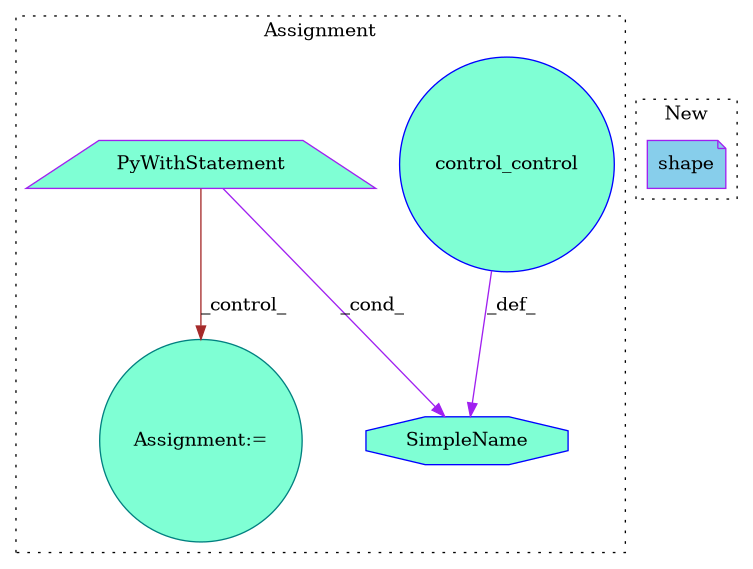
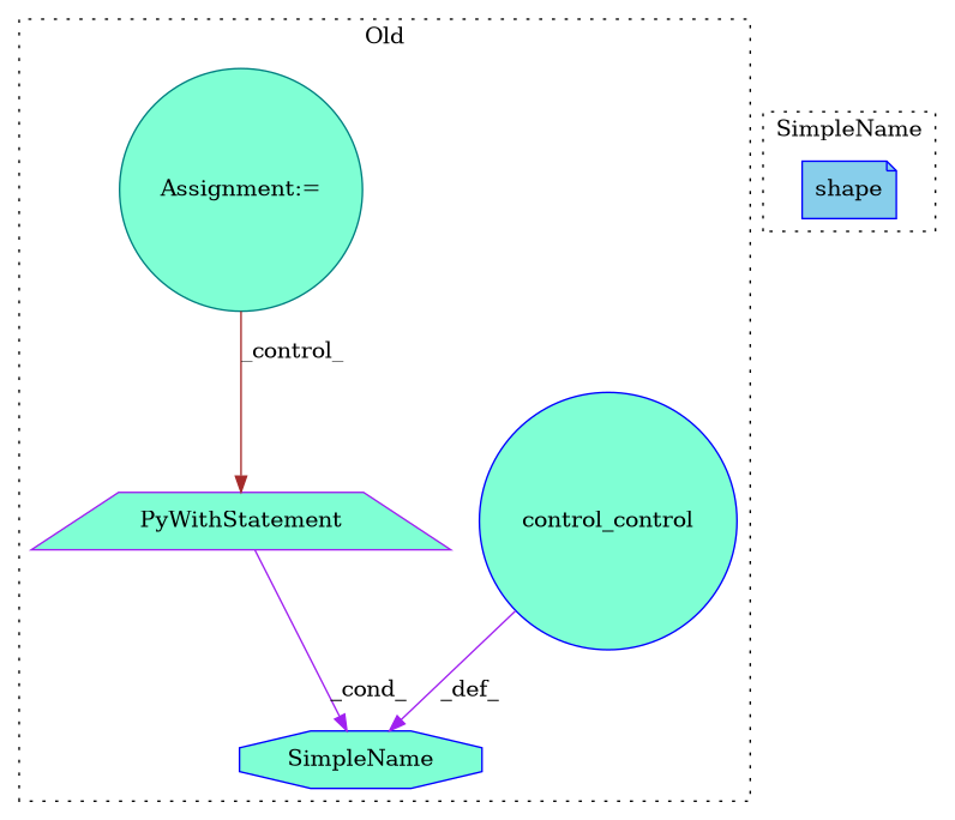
  digraph {
    node [a=32 color=blue fillcolor=aquamarine shape=circle style=filled]
    edge [color=purple]
    n1 [l="21,1" label=control_control s="22326,22475"]
    n2 [a=7 color=teal l=30 label="Assignment:=" s=22685]
    n3 [a=42 label=SimpleName shape=octagon]
    n4 [a=104 color=purple l="10,2" label=PyWithStatement s="22305,22476" shape=trapezium]
-   n5 [color=purple fillcolor=skyblue l="6,1" label=shape s="23733,23743" shape=note]
+   n5 [fillcolor=skyblue l="6,1" label=shape s="23733,23743" shape=note]
    subgraph cluster_1 {
-     label=Assignment
+     label=Old
      style=dotted
      n1
      n2
      n3
      n4
    }
    subgraph cluster_2 {
-     label=New
+     label=SimpleName
      style=dotted
      n5
    }
    n1 -> n3 [label=_def_]
-   n4 -> n2 [color=brown label=_control_]
+   n2 -> n4 [color=brown label=_control_]
    n4 -> n3 [label=_cond_]
  }
